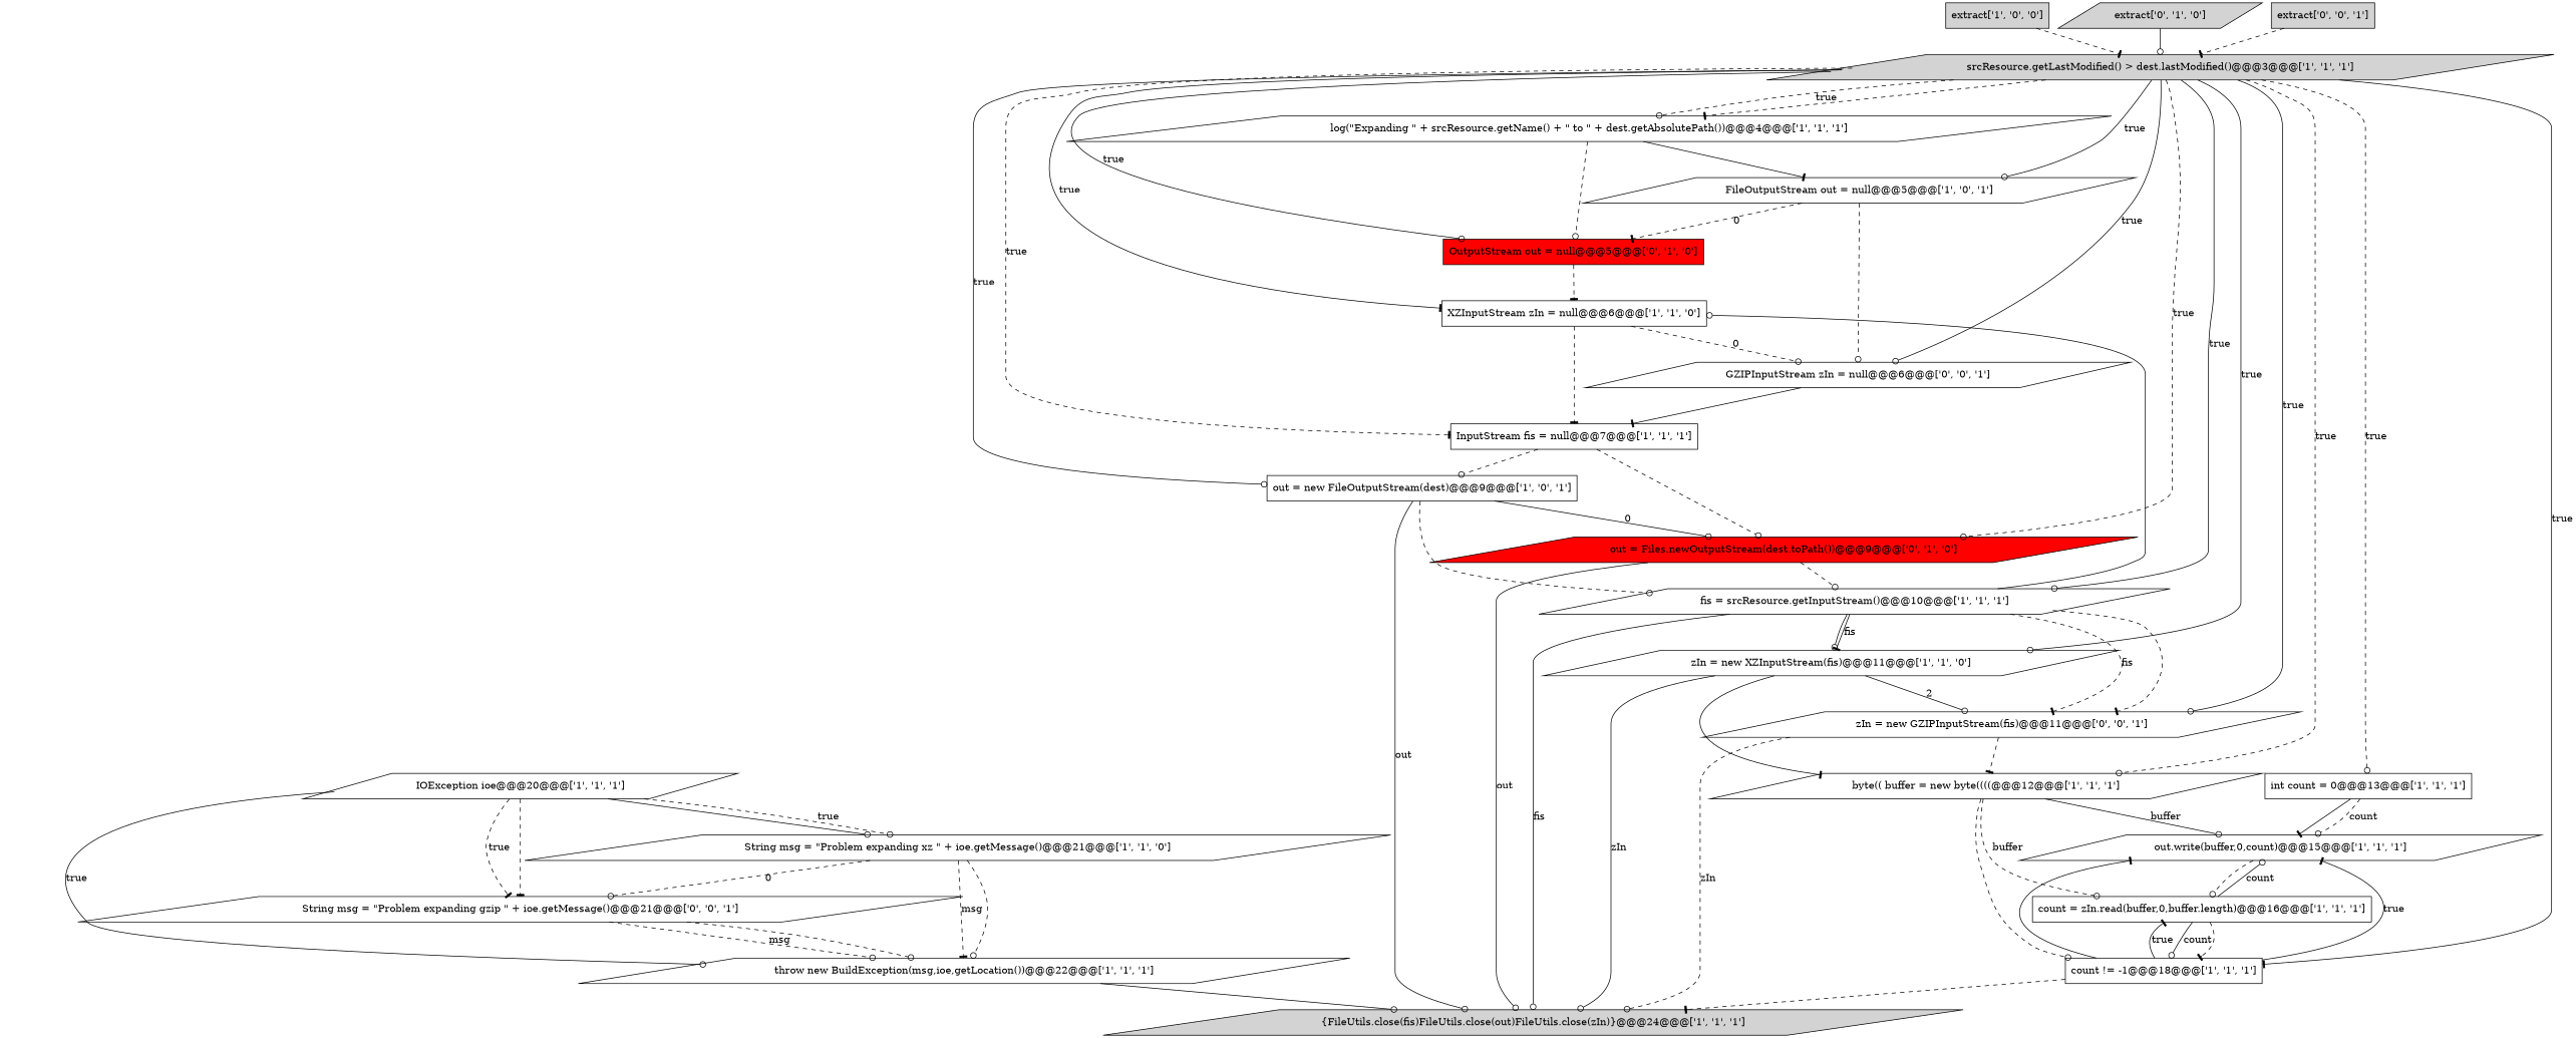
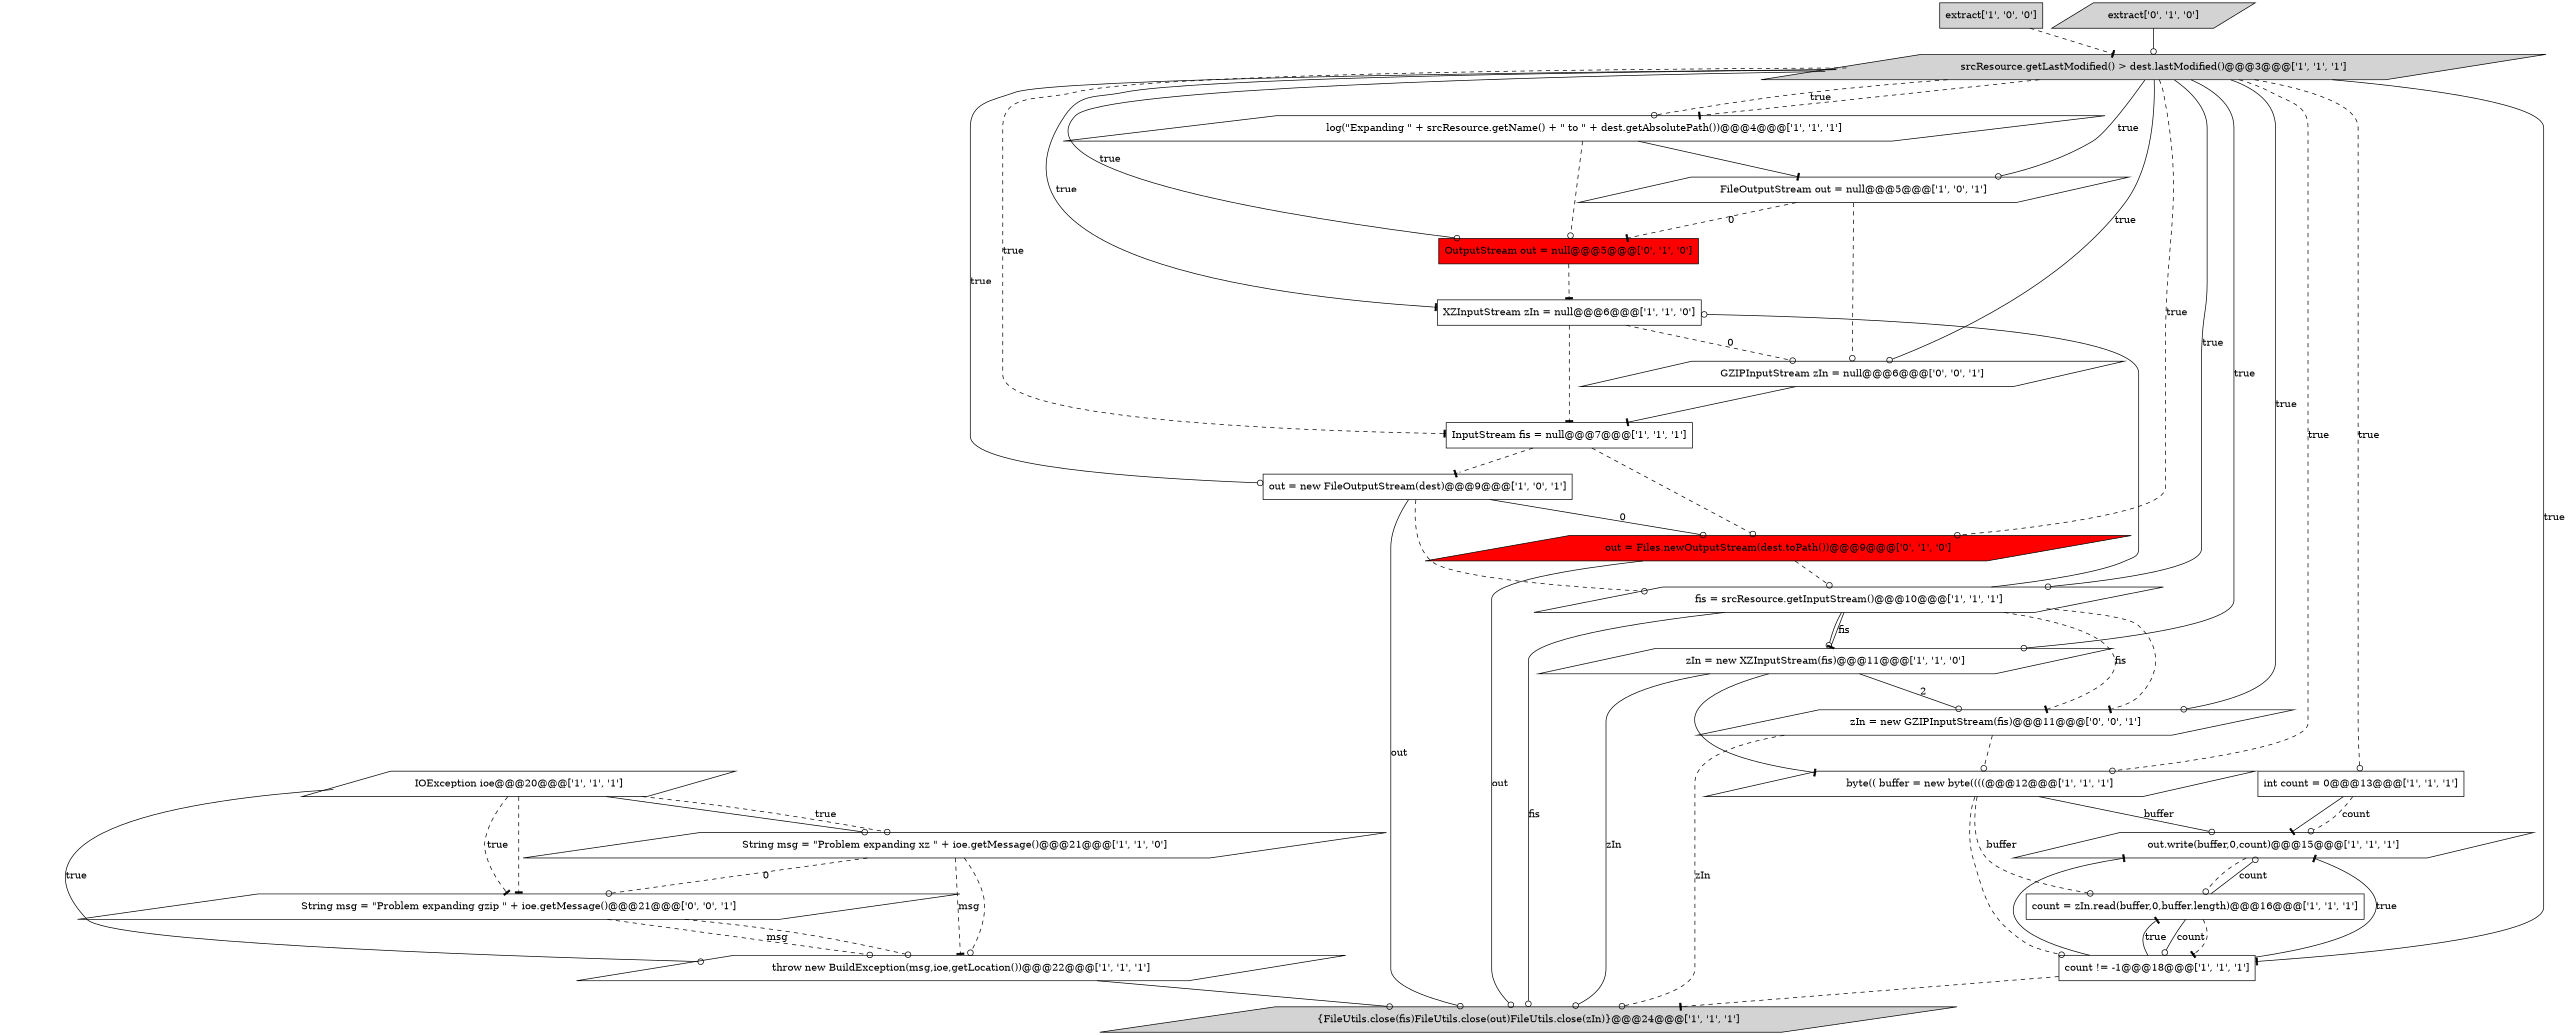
  digraph {
    node [fillcolor=white shape=parallelogram style=filled]
    edge [arrowhead=odot style=dashed]
    n1 [label="IOException ioe@@@20@@@['1', '1', '1']"]
    n2 [label="String msg = \"Problem expanding gzip \" + ioe.getMessage()@@@21@@@['0', '0', '1']"]
    n3 [label="String msg = \"Problem expanding xz \" + ioe.getMessage()@@@21@@@['1', '1', '0']"]
    n4 [label="throw new BuildException(msg,ioe,getLocation())@@@22@@@['1', '1', '1']"]
    n5 [fillcolor=lightgray label="{FileUtils.close(fis)FileUtils.close(out)FileUtils.close(zIn)}@@@24@@@['1', '1', '1']"]
    n6 [label="log(\"Expanding \" + srcResource.getName() + \" to \" + dest.getAbsolutePath())@@@4@@@['1', '1', '1']"]
    n7 [label="FileOutputStream out = null@@@5@@@['1', '0', '1']"]
    n8 [fillcolor=red label="OutputStream out = null@@@5@@@['0', '1', '0']" shape=box]
    n9 [label="GZIPInputStream zIn = null@@@6@@@['0', '0', '1']"]
    n10 [label="XZInputStream zIn = null@@@6@@@['1', '1', '0']" shape=box]
    n11 [label="zIn = new GZIPInputStream(fis)@@@11@@@['0', '0', '1']"]
    n12 [label="byte(( buffer = new byte((((@@@12@@@['1', '1', '1']"]
    n13 [label="out.write(buffer,0,count)@@@15@@@['1', '1', '1']"]
    n14 [label="count = zIn.read(buffer,0,buffer.length)@@@16@@@['1', '1', '1']" shape=box]
    n15 [label="count != -1@@@18@@@['1', '1', '1']" shape=box]
    n16 [label="InputStream fis = null@@@7@@@['1', '1', '1']" shape=box]
    n17 [label="out = new FileOutputStream(dest)@@@9@@@['1', '0', '1']" shape=box]
    n18 [fillcolor=red label="out = Files.newOutputStream(dest.toPath())@@@9@@@['0', '1', '0']"]
    n19 [label="fis = srcResource.getInputStream()@@@10@@@['1', '1', '1']"]
    n20 [label="int count = 0@@@13@@@['1', '1', '1']" shape=box]
    n21 [fillcolor=lightgray label="extract['1', '0', '0']" shape=box]
    n22 [fillcolor=lightgray label="srcResource.getLastModified() > dest.lastModified()@@@3@@@['1', '1', '1']"]
    n23 [label="zIn = new XZInputStream(fis)@@@11@@@['1', '1', '0']"]
    n24 [fillcolor=lightgray label="extract['0', '1', '0']"]
-   n25 [fillcolor=lightgray label="extract['0', '0', '1']" shape=box]
    n1 -> n2 [arrowhead=tee label=true]
    n1 -> n2 [arrowhead=tee]
    n1 -> n3 [style=solid]
    n1 -> n3 [label=true]
    n1 -> n4 [label=true style=solid]
    n2 -> n4 [label=msg]
    n2 -> n4
    n3 -> n2 [label=0]
    n3 -> n4 [arrowhead=tee label=msg]
    n3 -> n4
    n4 -> n5 [style=solid]
    n6 -> n7 [arrowhead=tee style=solid]
    n6 -> n8
    n7 -> n8 [arrowhead=tee label=0]
    n7 -> n9
    n8 -> n10 [arrowhead=tee]
    n9 -> n16 [arrowhead=tee style=solid]
    n10 -> n9 [label=0]
    n10 -> n16 [arrowhead=tee]
    n11 -> n5 [label=zIn]
-   n11 -> n12 [arrowhead=tee]
+   n11 -> n12
    n12 -> n13 [label=buffer style=solid]
    n12 -> n14 [label=buffer]
    n12 -> n15
    n13 -> n14
    n14 -> n13 [label=count style=solid]
    n14 -> n15 [label=count style=solid]
    n14 -> n15 [arrowhead=tee]
    n15 -> n5 [arrowhead=tee]
    n15 -> n13 [arrowhead=tee label=true style=solid]
    n15 -> n13 [arrowhead=tee style=solid]
    n15 -> n14 [arrowhead=tee label=true style=solid]
-   n16 -> n17
+   n16 -> n17 [arrowhead=tee]
    n16 -> n18
    n17 -> n5 [label=out style=solid]
    n17 -> n18 [label=0 style=solid]
    n17 -> n19
    n18 -> n5 [label=out style=solid]
    n18 -> n19
    n19 -> n5 [label=fis style=solid]
    n19 -> n10 [style=solid]
    n19 -> n11 [arrowhead=tee]
    n19 -> n11 [arrowhead=tee label=fis]
    n19 -> n23 [style=solid]
    n19 -> n23 [arrowhead=tee label=fis style=solid]
    n20 -> n13 [label=count]
    n20 -> n13 [arrowhead=tee style=solid]
    n21 -> n22 [arrowhead=tee]
    n22 -> n6 [arrowhead=tee]
    n22 -> n6 [label=true]
    n22 -> n7 [label=true style=solid]
    n22 -> n8 [label=true style=solid]
    n22 -> n9 [label=true style=solid]
    n22 -> n10 [arrowhead=tee label=true style=solid]
    n22 -> n11 [label=true style=solid]
    n22 -> n12 [label=true]
    n22 -> n15 [arrowhead=tee label=true style=solid]
    n22 -> n16 [arrowhead=tee label=true]
    n22 -> n17 [label=true style=solid]
    n22 -> n18 [label=true]
    n22 -> n19 [label=true style=solid]
    n22 -> n20 [label=true]
    n22 -> n23 [label=true style=solid]
    n23 -> n5 [label=zIn style=solid]
    n23 -> n11 [label=2 style=solid]
    n23 -> n12 [arrowhead=tee style=solid]
    n24 -> n22 [style=solid]
-   n25 -> n22 [arrowhead=tee]
  }
